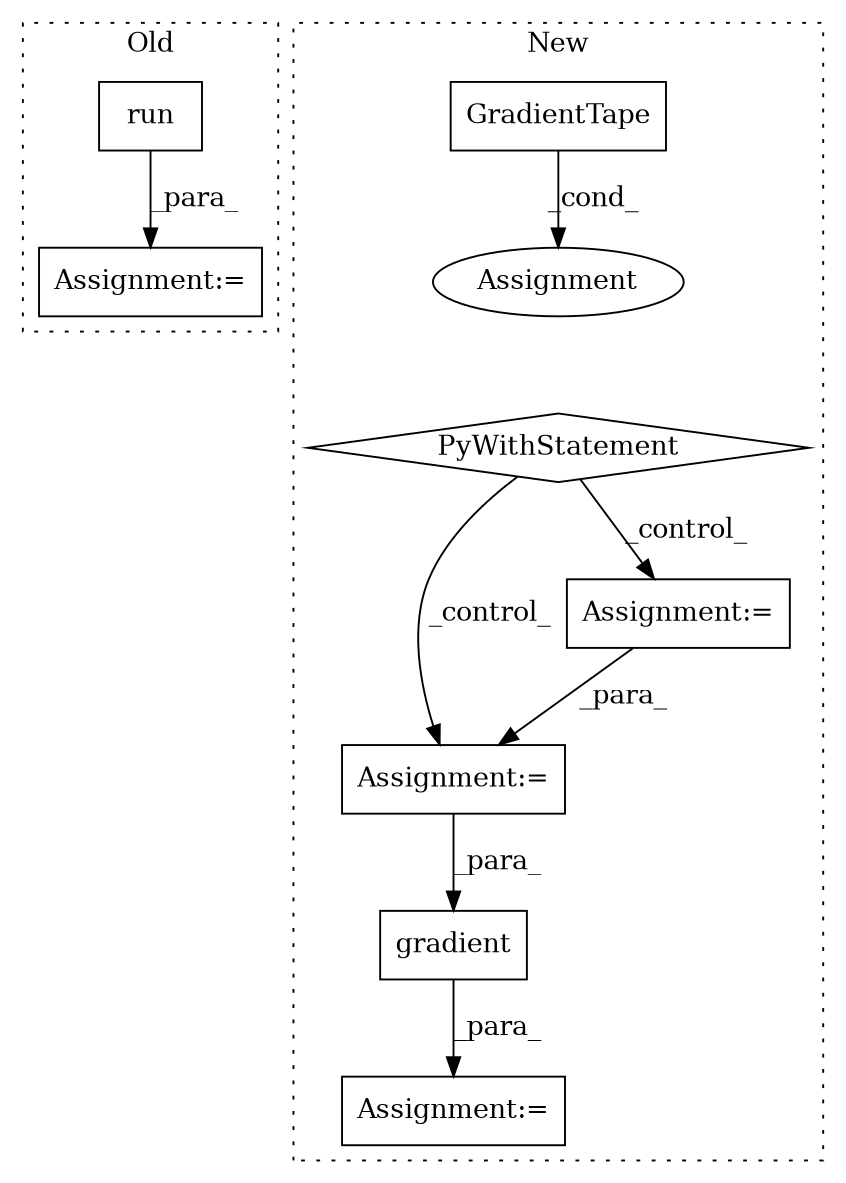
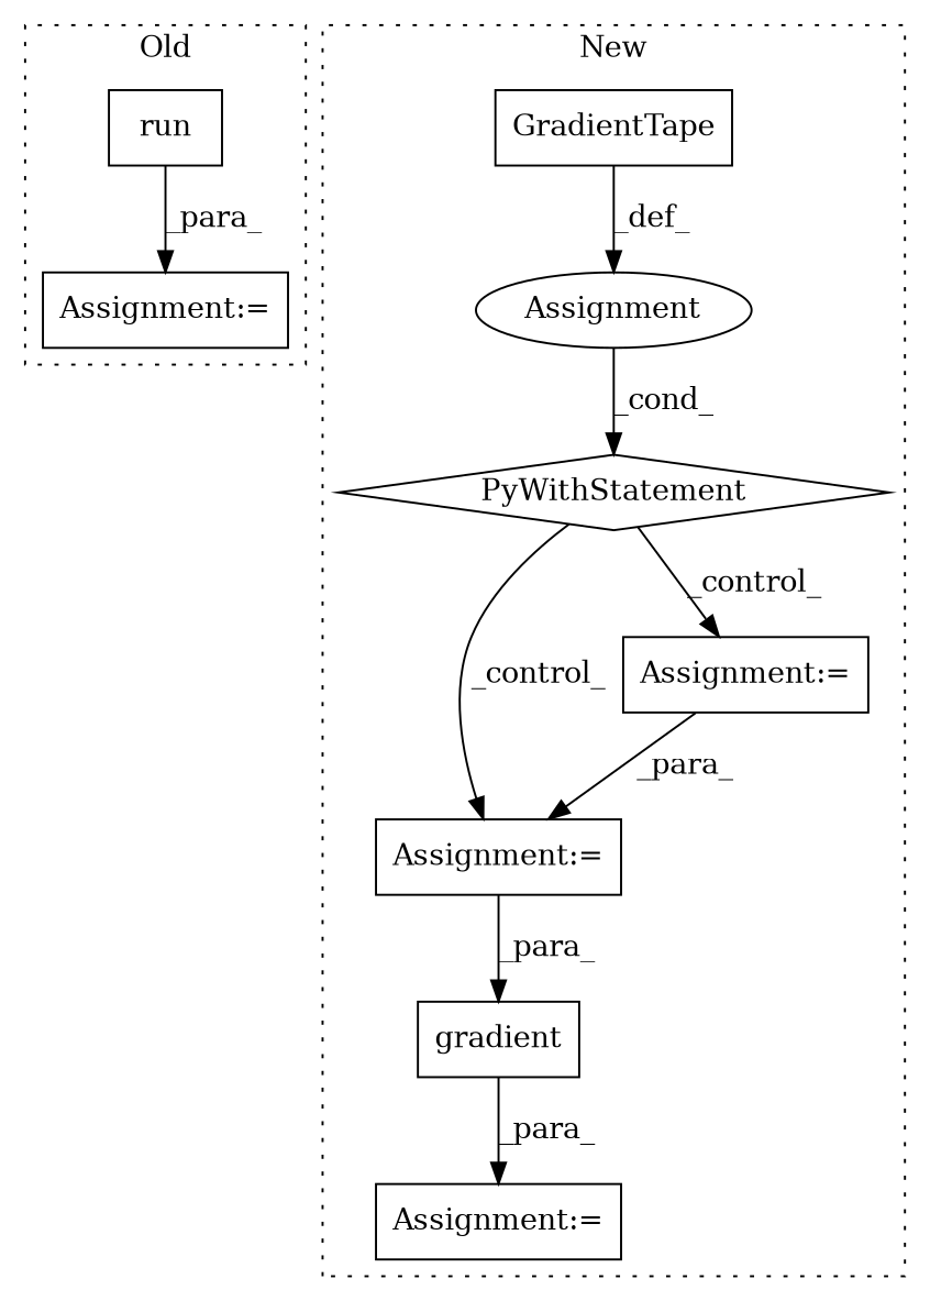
  digraph {
    node [a=7 l=1 shape=box]
    n1 [a=32 l="4,1" label=run s="2076,2183"]
    n2 [l=2 label="Assignment:=" s=2064]
    n3 [a=32 l="9,1" label=gradient s="1865,1899"]
    n4 [label="Assignment:=" s=1859]
    n5 [label="Assignment:=" s=1772]
    n6 [a=42 label=Assignment shape=ellipse l=""]
    n7 [a=104 l="10,2" label=PyWithStatement s="1657,1692" shape=diamond]
    n8 [a=32 l=14 label=GradientTape s=1678]
    n9 [label="Assignment:=" s=1725]
    subgraph cluster_1 {
      label=Old
      style=dotted
      n1
      n2
    }
    subgraph cluster_2 {
      label=New
      style=dotted
      n3
      n4
      n5
      n6
      n7
      n8
      n9
    }
    n1 -> n2 [label=_para_]
    n3 -> n4 [label=_para_]
    n5 -> n3 [label=_para_]
+   n6 -> n7 [label=_cond_]
    n7 -> n5 [label=_control_]
    n7 -> n9 [label=_control_]
-   n8 -> n6 [label=_cond_]
+   n8 -> n6 [label=_def_]
    n9 -> n5 [label=_para_]
  }
